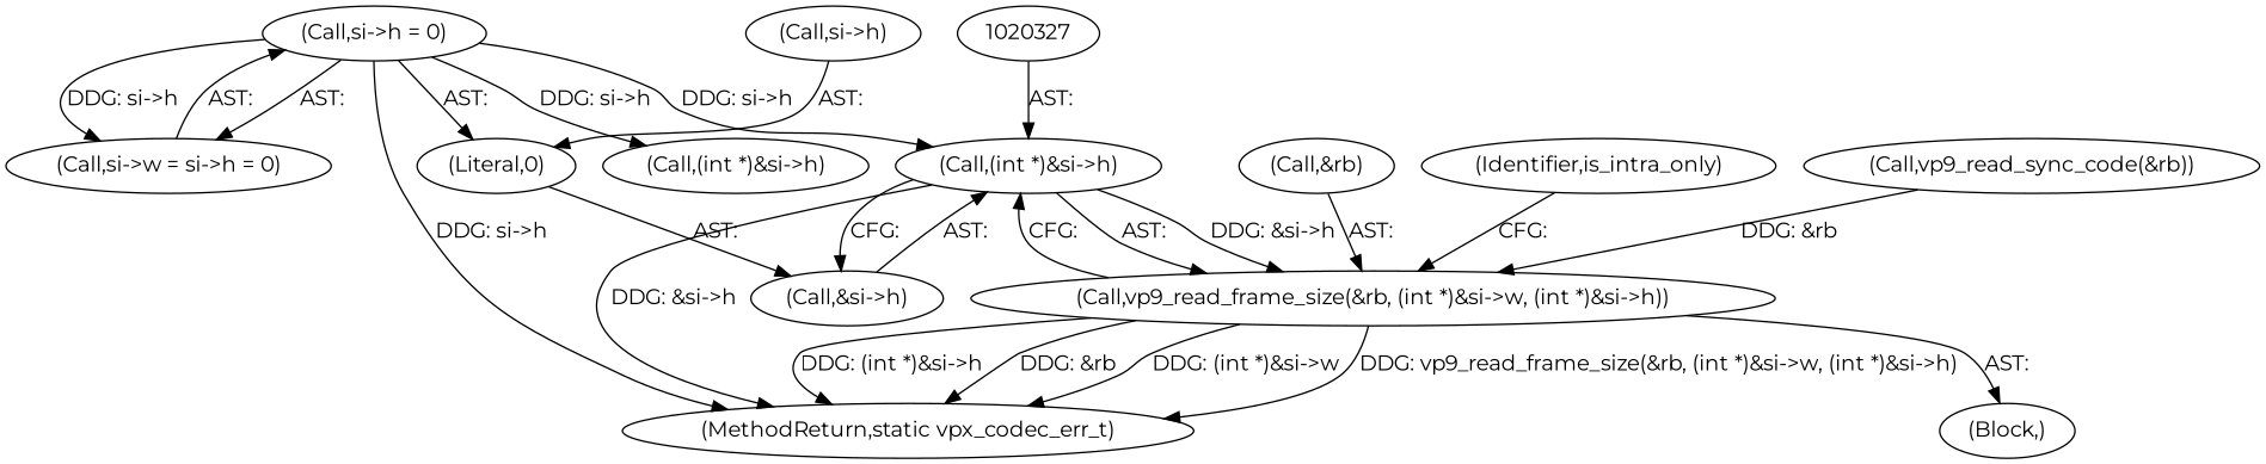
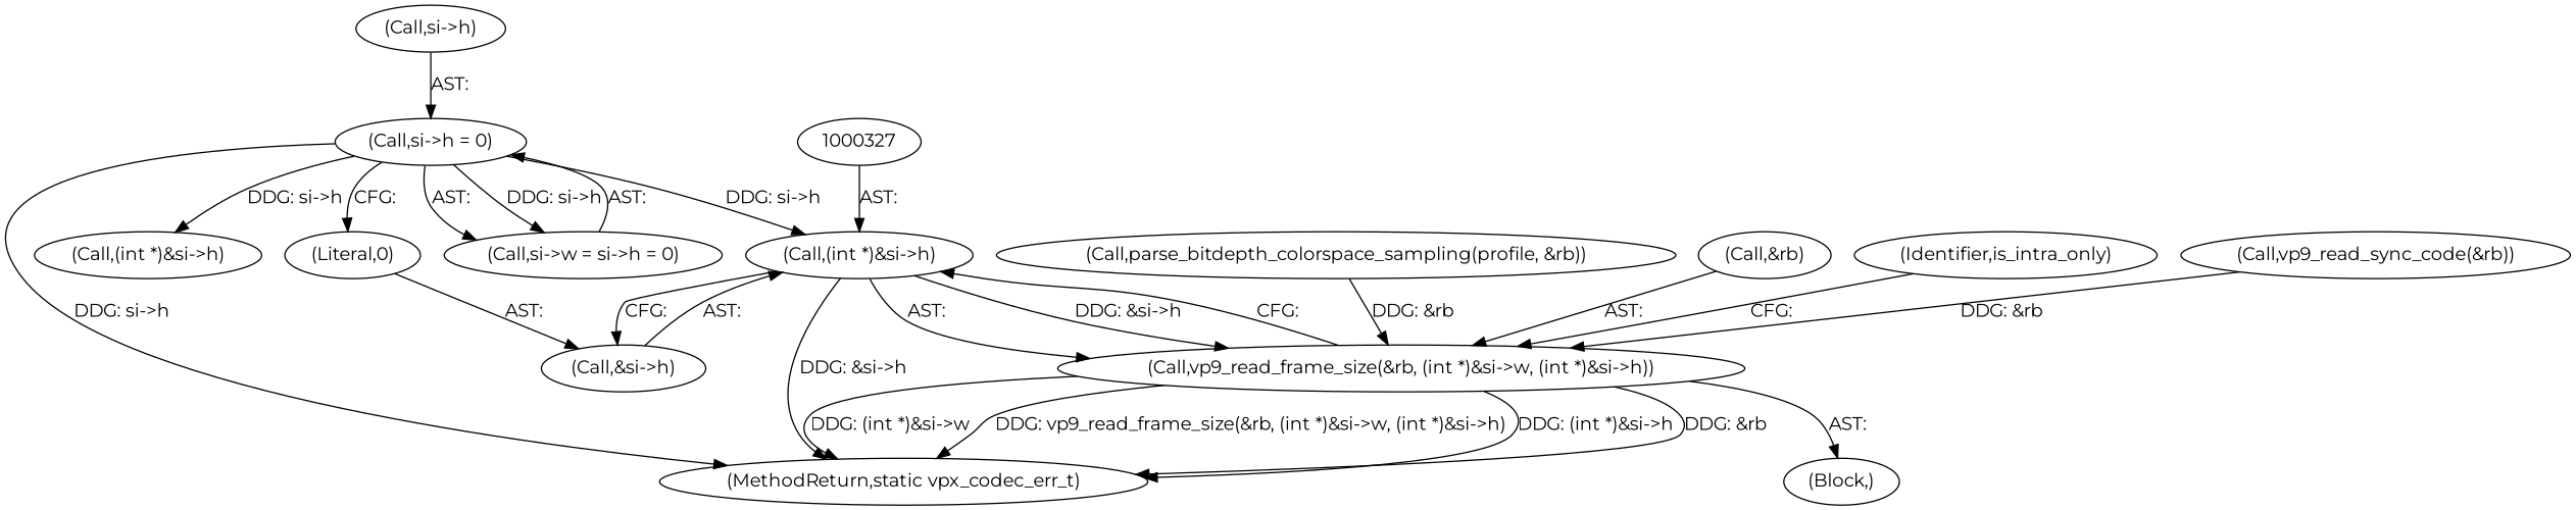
  digraph {
    fontname=Montserrat
    node [fontname=Montserrat]
    edge [fontname=Montserrat]
    n1 [label="(Call,(int *)&si->h)"]
    n2 [label="(Call,vp9_read_frame_size(&rb, (int *)&si->w, (int *)&si->h))"]
    n3 [label="(Call,&si->h)"]
    n4 [label="(MethodReturn,static vpx_codec_err_t)"]
    n5 [label="(Block,)"]
    n6 [label="(Call,si->h = 0)"]
    n7 [label="(Call,(int *)&si->h)"]
    n8 [label="(Literal,0)"]
    n9 [label="(Call,si->w = si->h = 0)"]
+   n10 [label="(Call,parse_bitdepth_colorspace_sampling(profile, &rb))"]
    n11 [label="(Call,&rb)"]
    n12 [label="(Call,si->h)"]
    n13 [label="(Identifier,is_intra_only)"]
    n14 [label="(Call,vp9_read_sync_code(&rb))"]
-   1000327 [label=1020327]
+   1000327
    n1 -> n2 [label="AST: "]
    n1 -> n2 [label="DDG: &si->h"]
    n1 -> n3 [label="CFG: "]
    n1 -> n4 [label="DDG: &si->h"]
    n2 -> n1 [label="CFG: "]
    n2 -> n4 [label="DDG: (int *)&si->h"]
    n2 -> n4 [label="DDG: &rb"]
    n2 -> n4 [label="DDG: (int *)&si->w"]
    n2 -> n4 [label="DDG: vp9_read_frame_size(&rb, (int *)&si->w, (int *)&si->h)"]
    n2 -> n5 [label="AST: "]
    n3 -> n1 [label="AST: "]
    n6 -> n1 [label="DDG: si->h"]
    n6 -> n4 [label="DDG: si->h"]
    n6 -> n7 [label="DDG: si->h"]
-   n6 -> n8 [label="AST: "]
+   n6 -> n8 [label="CFG: "]
    n6 -> n9 [label="AST: "]
    n6 -> n9 [label="DDG: si->h"]
    n8 -> n3 [label="AST: "]
    n9 -> n6 [label="AST: "]
+   n10 -> n2 [label="DDG: &rb"]
    n11 -> n2 [label="AST: "]
-   n12 -> n8 [label="AST: "]
+   n12 -> n6 [label="AST: "]
    n13 -> n2 [label="CFG: "]
    n14 -> n2 [label="DDG: &rb"]
    1000327 -> n1 [label="AST: "]
  }
